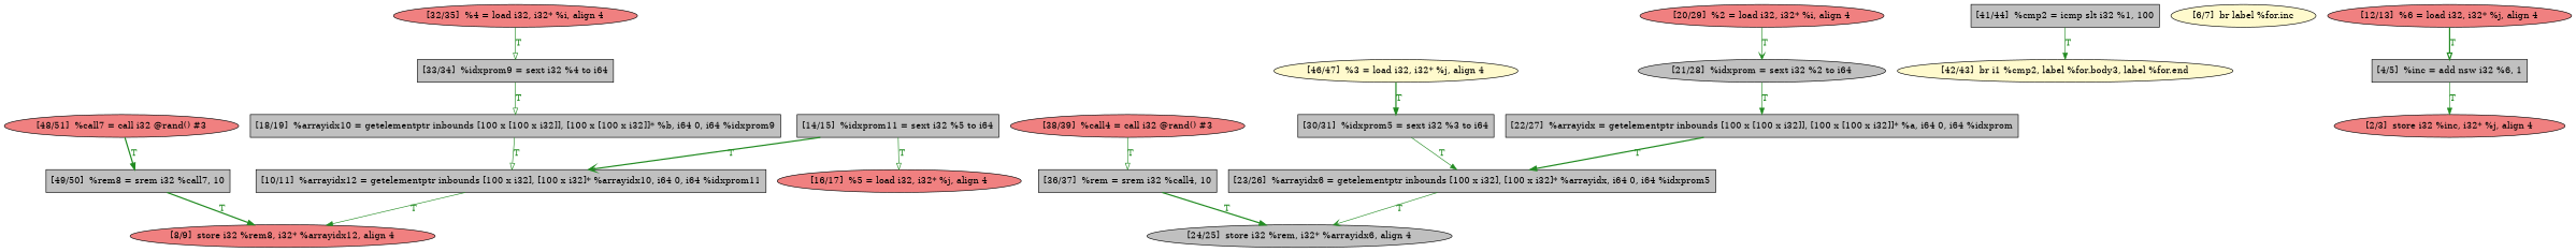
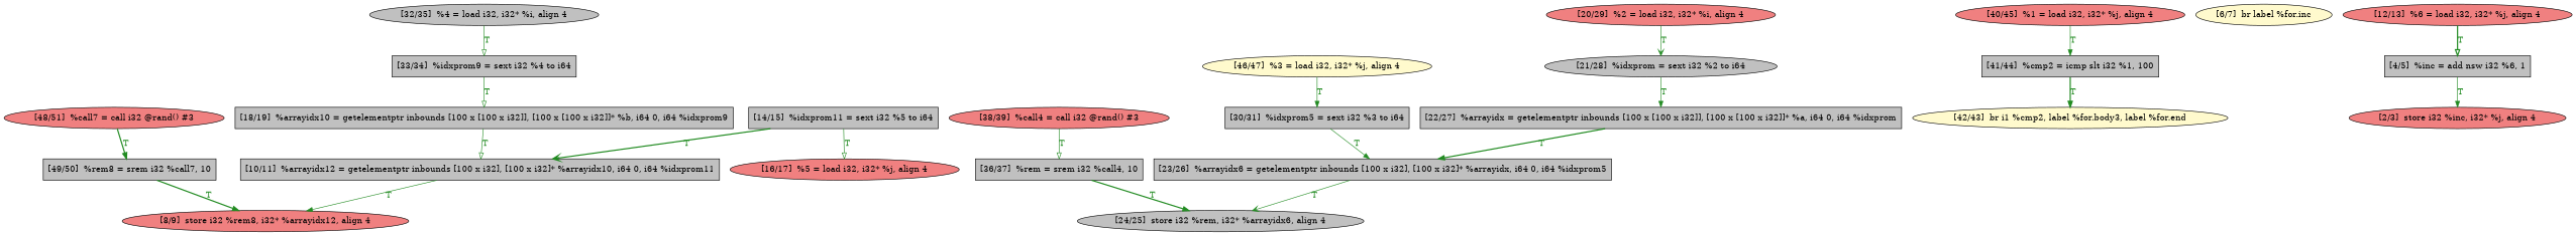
  digraph {
    node [fillcolor=grey shape=ellipse style=filled]
    edge [arrowhead=normal color=forestgreen fontcolor=forestgreen style=solid]
    n1 [fillcolor=lightcoral label="[48/51]  %call7 = call i32 @rand() #3"]
    n2 [label="[49/50]  %rem8 = srem i32 %call7, 10" shape=rectangle]
    n3 [fillcolor=lightcoral label="[8/9]  store i32 %rem8, i32* %arrayidx12, align 4"]
    n4 [label="[21/28]  %idxprom = sext i32 %2 to i64"]
    n5 [label="[22/27]  %arrayidx = getelementptr inbounds [100 x [100 x i32]], [100 x [100 x i32]]* %a, i64 0, i64 %idxprom" shape=rectangle]
    n6 [label="[23/26]  %arrayidx6 = getelementptr inbounds [100 x i32], [100 x i32]* %arrayidx, i64 0, i64 %idxprom5" shape=rectangle]
    n7 [label="[24/25]  store i32 %rem, i32* %arrayidx6, align 4"]
    n8 [label="[33/34]  %idxprom9 = sext i32 %4 to i64" shape=rectangle]
    n9 [label="[18/19]  %arrayidx10 = getelementptr inbounds [100 x [100 x i32]], [100 x [100 x i32]]* %b, i64 0, i64 %idxprom9" shape=rectangle]
    n10 [label="[10/11]  %arrayidx12 = getelementptr inbounds [100 x i32], [100 x i32]* %arrayidx10, i64 0, i64 %idxprom11" shape=rectangle]
    n11 [fillcolor=lemonchiffon label="[46/47]  %3 = load i32, i32* %j, align 4"]
    n12 [label="[30/31]  %idxprom5 = sext i32 %3 to i64" shape=rectangle]
    n13 [label="[41/44]  %cmp2 = icmp slt i32 %1, 100" shape=rectangle]
    n14 [fillcolor=lemonchiffon label="[42/43]  br i1 %cmp2, label %for.body3, label %for.end"]
    n15 [fillcolor=lightcoral label="[20/29]  %2 = load i32, i32* %i, align 4"]
    n16 [fillcolor=lemonchiffon label="[6/7]  br label %for.inc"]
    n17 [label="[4/5]  %inc = add nsw i32 %6, 1" shape=rectangle]
    n18 [fillcolor=lightcoral label="[2/3]  store i32 %inc, i32* %j, align 4"]
    n19 [label="[14/15]  %idxprom11 = sext i32 %5 to i64" shape=rectangle]
    n20 [fillcolor=lightcoral label="[16/17]  %5 = load i32, i32* %j, align 4"]
+   n21 [fillcolor=lightcoral label="[40/45]  %1 = load i32, i32* %j, align 4"]
    n22 [fillcolor=lightcoral label="[12/13]  %6 = load i32, i32* %j, align 4"]
-   n23 [fillcolor=lightcoral label="[32/35]  %4 = load i32, i32* %i, align 4"]
+   n23 [label="[32/35]  %4 = load i32, i32* %i, align 4"]
    n24 [label="[36/37]  %rem = srem i32 %call4, 10" shape=rectangle]
    n25 [fillcolor=lightcoral label="[38/39]  %call4 = call i32 @rand() #3"]
    n1 -> n2 [label=T style=bold]
    n2 -> n3 [label=T style=bold]
    n4 -> n5 [label=T]
    n5 -> n6 [label=T style=bold]
    n6 -> n7 [arrowhead=vee label=T]
    n8 -> n9 [arrowhead=onormal label=T]
    n9 -> n10 [arrowhead=onormal label=T]
    n10 -> n3 [label=T]
-   n11 -> n12 [label=T style=bold]
+   n11 -> n12 [label=T]
    n12 -> n6 [label=T]
-   n13 -> n14 [label=T]
+   n13 -> n14 [label=T style=bold]
    n15 -> n4 [arrowhead=vee label=T]
    n17 -> n18 [label=T]
    n19 -> n10 [arrowhead=vee label=T style=bold]
    n19 -> n20 [arrowhead=onormal label=T]
+   n21 -> n13 [label=T]
    n22 -> n17 [arrowhead=onormal label=T style=bold]
    n23 -> n8 [arrowhead=onormal label=T]
    n24 -> n7 [label=T style=bold]
    n25 -> n24 [arrowhead=onormal label=T]
  }
